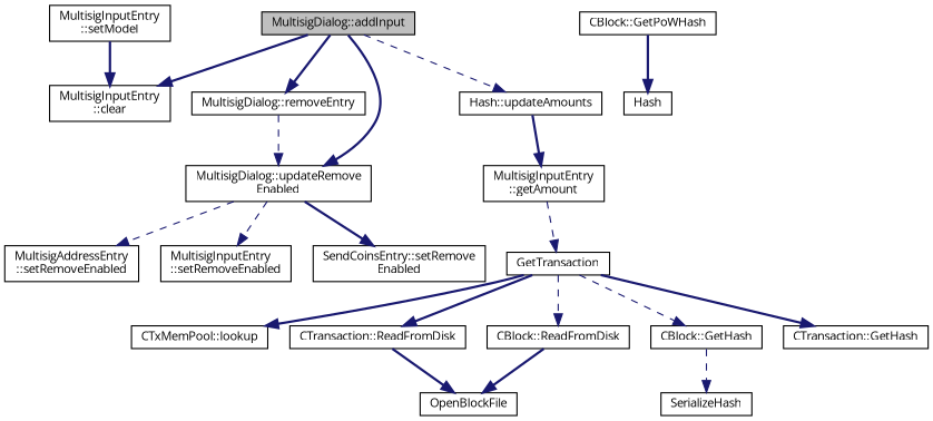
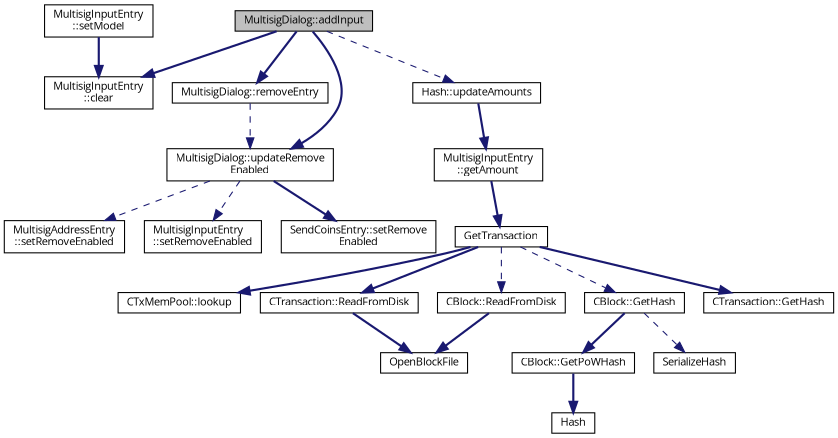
  digraph {
    fontname="Open Sans"
    rankdir=TB
    node [color=black fillcolor=white fontname="Open Sans" fontsize=10 shape=record style=filled]
    edge [color=midnightblue fontname="Open Sans" fontsize=10 labelfontname=Helvetica labelfontsize=10 style=bold]
    n1 [fillcolor=grey75 fontcolor=black height=0.2 label="MultisigDialog::addInput" width=0.4]
    n2 [height=0.2 label="MultisigInputEntry\l::clear" width=0.4]
    n3 [height=0.2 label="MultisigDialog::removeEntry" width=0.4]
    n4 [height=0.2 label="MultisigDialog::updateRemove\lEnabled" width=0.4]
    n5 [height=0.2 label="Hash::updateAmounts" width=0.4]
    n6 [height=0.2 label="MultisigInputEntry\l::setModel" width=0.4]
    n7 [height=0.2 label="MultisigAddressEntry\l::setRemoveEnabled" width=0.4]
    n8 [height=0.2 label="MultisigInputEntry\l::setRemoveEnabled" width=0.4]
    n9 [height=0.2 label="SendCoinsEntry::setRemove\lEnabled" width=0.4]
    n10 [height=0.2 label="MultisigInputEntry\l::getAmount" width=0.4]
    n11 [height=0.2 label=GetTransaction width=0.4]
    n12 [height=0.2 label="CTxMemPool::lookup" width=0.4]
    n13 [height=0.2 label="CTransaction::ReadFromDisk" width=0.4]
    n14 [height=0.2 label="CBlock::ReadFromDisk" width=0.4]
    n15 [height=0.2 label="CBlock::GetHash" width=0.4]
    n16 [height=0.2 label="CTransaction::GetHash" width=0.4]
    n17 [height=0.2 label=OpenBlockFile width=0.4]
    n18 [height=0.2 label="CBlock::GetPoWHash" width=0.4]
    n19 [height=0.2 label=SerializeHash width=0.4]
    n20 [height=0.2 label=Hash width=0.4]
    n1 -> n2
    n1 -> n3
    n1 -> n4
    n1 -> n5 [style=dashed]
    n3 -> n4 [style=dashed]
    n4 -> n7 [style=dashed]
    n4 -> n8 [style=dashed]
    n4 -> n9
    n5 -> n10
    n6 -> n2
-   n10 -> n11 [style=dashed]
+   n10 -> n11
    n11 -> n12
    n11 -> n13
    n11 -> n14 [style=dashed]
    n11 -> n15 [style=dashed]
    n11 -> n16
    n13 -> n17
    n14 -> n17
+   n15 -> n18
    n15 -> n19 [style=dashed]
    n18 -> n20
  }
